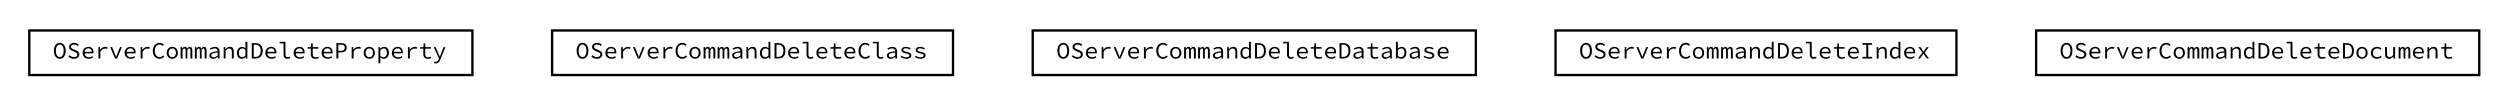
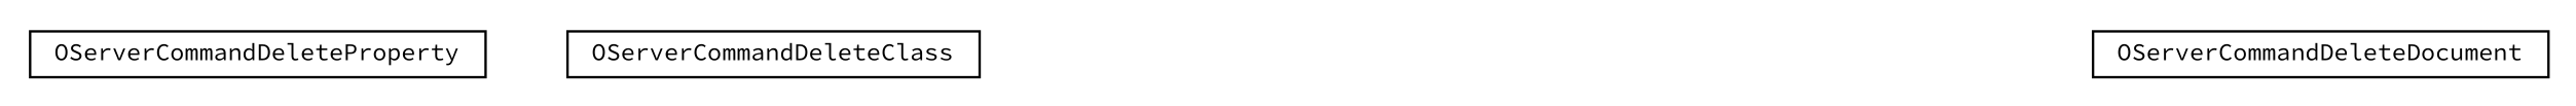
  digraph {
    nodesep=0.25
    ranksep=0.5
    fontname="Source Code Pro"
    node [fontcolor=black fontname="Source Code Pro" fontsize=10.0 shape=plaintext]
    n1 [label=<<table title="com.orientechnologies.orient.server.network.protocol.http.command.delete.OServerCommandDeleteProperty" border="0" cellborder="1" cellspacing="0" cellpadding="2" port="p" href="./OServerCommandDeleteProperty.html"> 		<tr><td><table border="0" cellspacing="0" cellpadding="1"> <tr><td align="center" balign="center"> OServerCommandDeleteProperty </td></tr> 		</table></td></tr> 		</table>>]
    n2 [label=<<table title="com.orientechnologies.orient.server.network.protocol.http.command.delete.OServerCommandDeleteClass" border="0" cellborder="1" cellspacing="0" cellpadding="2" port="p" href="./OServerCommandDeleteClass.html"> 		<tr><td><table border="0" cellspacing="0" cellpadding="1"> <tr><td align="center" balign="center"> OServerCommandDeleteClass </td></tr> 		</table></td></tr> 		</table>>]
-   n3 [label=<<table title="com.orientechnologies.orient.server.network.protocol.http.command.delete.OServerCommandDeleteDatabase" border="0" cellborder="1" cellspacing="0" cellpadding="2" port="p" href="./OServerCommandDeleteDatabase.html"> 		<tr><td><table border="0" cellspacing="0" cellpadding="1"> <tr><td align="center" balign="center"> OServerCommandDeleteDatabase </td></tr> 		</table></td></tr> 		</table>>]
-   n4 [label=<<table title="com.orientechnologies.orient.server.network.protocol.http.command.delete.OServerCommandDeleteIndex" border="0" cellborder="1" cellspacing="0" cellpadding="2" port="p" href="./OServerCommandDeleteIndex.html"> 		<tr><td><table border="0" cellspacing="0" cellpadding="1"> <tr><td align="center" balign="center"> OServerCommandDeleteIndex </td></tr> 		</table></td></tr> 		</table>>]
    n5 [label=<<table title="com.orientechnologies.orient.server.network.protocol.http.command.delete.OServerCommandDeleteDocument" border="0" cellborder="1" cellspacing="0" cellpadding="2" port="p" href="./OServerCommandDeleteDocument.html"> 		<tr><td><table border="0" cellspacing="0" cellpadding="1"> <tr><td align="center" balign="center"> OServerCommandDeleteDocument </td></tr> 		</table></td></tr> 		</table>>]
  }
